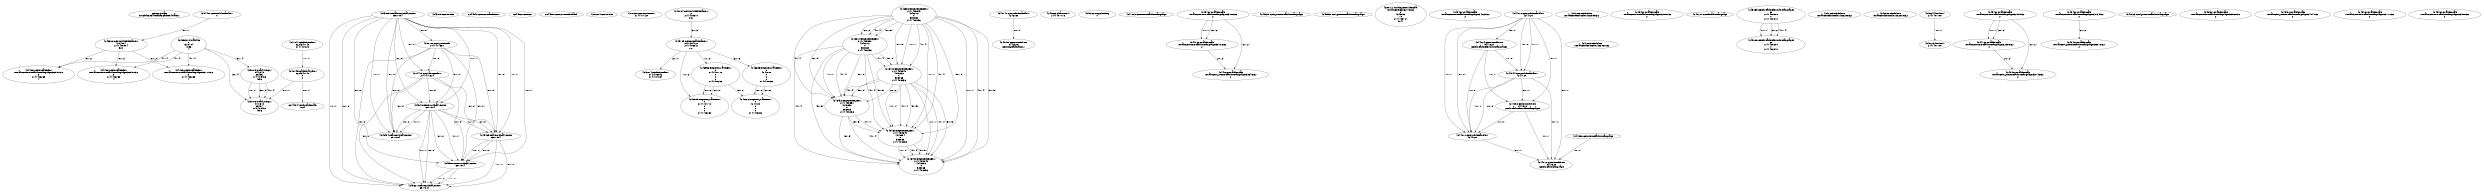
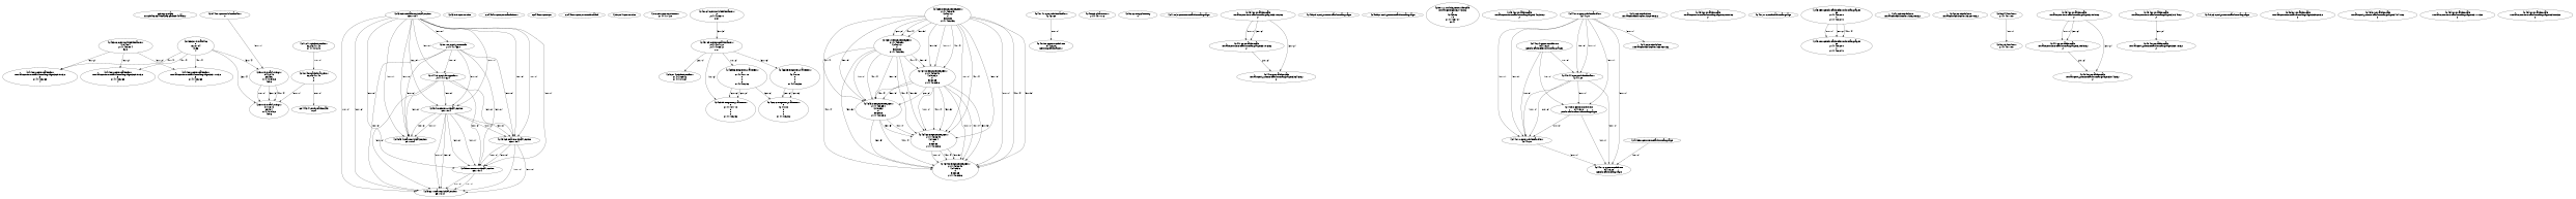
  digraph {
    n1 [label="6850628.main\n000cddb6834a9ea3a36fbf0e940aa9c7"]
    n2 [label="4254480.GetModuleHandleW\n0"]
    n3 [label="4243306.GetModuleFileNameW\n4194304\n2147408904\n522"]
    n4 [label="4247567.GetLocaleInfoW\nretval_GetUserDefaultUILanguage_32997_32\n3\n2147408268\n4"]
    n5 [label="4247567.GetLocaleInfoW\nretval_GetUserDefaultUILanguage_32991_32\n3\n2147408268\n4"]
    n6 [label="4247567.GetLocaleInfoW\nretval_GetUserDefaultUILanguage_33117_32\n3\n2147408268\n4"]
    n7 [label="6844434.SetThreadLocale\n1024"]
    n8 [label="4243965.InitializeCriticalSection\n6917004"]
    n9 [label="4250188.GetSystemInfo\n2147417660"]
    n10 [label="4214413.GetStartupInfoW\n2147417624"]
    n11 [label="4245418.EnterCriticalSection\n6917004"]
    n12 [label="4245469.LeaveCriticalSection\n6917004"]
    n13 [label="4245454.LeaveCriticalSection\n6917004"]
    n14 [label="4245580.EnterCriticalSection\n6917004"]
    n15 [label="4245621.LeaveCriticalSection\n6917004"]
    n16 [label="4243979.GetVersion\n"]
    n17 [label="6844540.GetCommandLineW\n"]
    n18 [label="6844560.GetACP\n"]
    n19 [label="6844580.GetCurrentThreadId\n"]
    n20 [label="4250204.GetVersion\n"]
    n21 [label="4276690.GetVersionExW\n2147417420"]
    n22 [label="4248064.GetModuleFileNameW\n0\n2147408370\n261"]
    n23 [label="4245785.GetLongPathNameW\n2147407710\n2147406542\n261"]
    n24 [label="4246014.FindFirstFileW\n2147406542\n2147407064"]
    n25 [label="4246556.RegQueryValueExW\n0\n2147407710\n0\n0\n0\n2147408232"]
    n26 [label="4246599.RegQueryValueExW\n0\n2147407710\n0\n0\n0\n2147408232"]
    n27 [label="4246635.RegQueryValueExW\n0\n4247000\n0\n0\n0\n2147408232"]
    n28 [label="4215383.VirtualAlloc\n0\n1310704\n4096\n4"]
    n29 [label="4250073.LoadStringW\n9441340\n65485\n2147409468\n4096"]
    n30 [label="4250073.LoadStringW\n9441340\n65484\n2147409468\n4096"]
    n31 [label="4246338.RegOpenKeyExW\n2147483649\n4246772\n0\n983065\n2147408236"]
    n32 [label="4246372.RegOpenKeyExW\n2147483650\n4246772\n0\n983065\n2147408236"]
    n33 [label="4246402.RegOpenKeyExW\n2147483649\n4246832\n0\n983065\n2147408236"]
    n34 [label="4246432.RegOpenKeyExW\n2147483650\n4246832\n0\n983065\n2147408236"]
    n35 [label="4246462.RegOpenKeyExW\n2147483649\n4246884\n0\n983065\n2147408236"]
    n36 [label="4246492.RegOpenKeyExW\n2147483649\n4246936\n0\n983065\n2147408236"]
    n37 [label="4245741.GetModuleHandleW\n4246160"]
    n38 [label="4245758.GetProcAddress\n9441320\nGetLongPathNameW"]
    n39 [label="4246676.RegQueryValueExW\n0\n4247000\n0\n0\n0\n2147408232"]
    n40 [label="4245683.CharNextW\n2147407716"]
    n41 [label="4246722.RegCloseKey\n0"]
    n42 [label="4247883.GetUserDefaultUILanguage\n"]
    n43 [label="4245487.IsValidLocale\nretval_GetUserDefaultUILanguage_33106_32\n2"]
    n44 [label="4244766.IsValidLocale\nretval_GetUserDefaultUILanguage_33106_32\n2"]
    n45 [label="4244766.IsValidLocale\nretval_GetSystemDefaultUILanguage_33646_32\n2"]
    n46 [label="4245525.GetSystemDefaultUILanguage\n"]
    n47 [label="4245552.GetSystemDefaultUILanguage\n"]
    n48 [label="4250171.MultiByteToWideChar\nretval_GetACP_32773_32\n0\n4243592\n10\n2147403704\n2047"]
    n49 [label="4245487.IsValidLocale\nretval_GetUserDefaultUILanguage_34223_32\n2"]
    n50 [label="4244018.GetModuleHandleW\n4244120"]
    n51 [label="4244024.GetProcAddress\n9441320\nGetThreadPreferredUILanguages"]
    n52 [label="4244044.GetModuleHandleW\n4244120"]
    n53 [label="4244050.GetProcAddress\n9441320\nSetThreadPreferredUILanguages"]
    n54 [label="4244070.GetModuleHandleW\n4244120"]
    n55 [label="4244076.GetProcAddress\n9441320\nGetThreadUILanguage"]
    n56 [label="4247558.GetUserDefaultUILanguage\n"]
    n57 [label="4247247.FindFirstFileW\n3224341740\n2147407640"]
    n58 [label="4248145.LoadLibraryExW\n3224341740\n0\n2"]
    n59 [label="4247263.FindClose\nretval_FindFirstFileW_33060_32"]
    n60 [label="4247263.FindClose\nretval_FindFirstFileW_32999_32"]
    n61 [label="4245487.IsValidLocale\nretval_GetUserDefaultUILanguage_32808_32\n2"]
    n62 [label="4245121.GetThreadUILanguage\n"]
    n63 [label="4245059.GetThreadPreferredUILanguages\n56\n2147408200\n0\n2147408240"]
    n64 [label="4245088.GetThreadPreferredUILanguages\n56\n2147408200\n0\n2147408240"]
    n65 [label="4247263.FindClose\nretval_FindFirstFileW_33288_32"]
    n66 [label="4246032.FindClose\nretval_FindFirstFileW_32809_32"]
    n67 [label="4246044.lstrlenW\n2147407108"]
    n68 [label="4246113.lstrlenW\n2147407108"]
    n69 [label="4245487.IsValidLocale\nretval_GetUserDefaultUILanguage_32985_32\n2"]
    n70 [label="4244766.IsValidLocale\nretval_GetUserDefaultUILanguage_32985_32\n2"]
    n71 [label="4245487.IsValidLocale\nretval_GetSystemDefaultUILanguage_33746_32\n2"]
    n72 [label="4245487.IsValidLocale\nretval_GetUserDefaultUILanguage_33734_32\n2"]
    n73 [label="4245487.IsValidLocale\nretval_GetSystemDefaultUILanguage_33918_32\n2"]
    n74 [label="4247923.GetSystemDefaultUILanguage\n"]
    n75 [label="4245487.IsValidLocale\nretval_GetUserDefaultUILanguage_33968_32\n2"]
    n76 [label="4245487.IsValidLocale\nretval_GetSystemDefaultUILanguage_34041_32\n2"]
    n77 [label="4245487.IsValidLocale\nretval_GetUserDefaultUILanguage_33771_32\n2"]
    n78 [label="4245487.IsValidLocale\nretval_GetUserDefaultUILanguage_33908_32\n2"]
-   n2 -> n3 [label="(0-->1)"]
+   n2 -> n29 [label="(0-->1)"]
    n3 -> n4 [label="(0-->2)"]
    n3 -> n5 [label="(0-->2)"]
    n3 -> n6 [label="(0-->2)"]
    n8 -> n9 [label="(0-->0)"]
    n8 -> n10 [label="(0-->0)"]
    n8 -> n11 [label="(1-->1)"]
    n8 -> n11 [label="(0-->0)"]
    n8 -> n12 [label="(1-->1)"]
    n8 -> n12 [label="(0-->0)"]
    n8 -> n13 [label="(1-->1)"]
    n8 -> n13 [label="(0-->0)"]
    n8 -> n14 [label="(1-->1)"]
    n8 -> n14 [label="(0-->0)"]
    n8 -> n15 [label="(1-->1)"]
    n8 -> n15 [label="(0-->0)"]
    n9 -> n10 [label="(0-->0)"]
    n9 -> n11 [label="(0-->0)"]
    n9 -> n12 [label="(0-->0)"]
    n9 -> n13 [label="(0-->0)"]
    n9 -> n14 [label="(0-->0)"]
    n9 -> n15 [label="(0-->0)"]
    n10 -> n11 [label="(0-->0)"]
    n10 -> n12 [label="(0-->0)"]
    n10 -> n13 [label="(0-->0)"]
    n10 -> n14 [label="(0-->0)"]
    n10 -> n15 [label="(0-->0)"]
    n11 -> n12 [label="(1-->1)"]
    n11 -> n12 [label="(0-->0)"]
    n11 -> n13 [label="(1-->1)"]
    n11 -> n13 [label="(0-->0)"]
    n11 -> n14 [label="(1-->1)"]
    n11 -> n14 [label="(0-->0)"]
    n11 -> n15 [label="(1-->1)"]
    n11 -> n15 [label="(0-->0)"]
    n12 -> n14 [label="(1-->1)"]
    n12 -> n14 [label="(0-->0)"]
    n12 -> n15 [label="(1-->1)"]
    n12 -> n15 [label="(0-->0)"]
    n14 -> n15 [label="(1-->1)"]
    n14 -> n15 [label="(0-->0)"]
    n22 -> n23 [label="(3-->3)"]
    n23 -> n24 [label="(2-->1)"]
    n23 -> n25 [label="(1-->2)"]
    n23 -> n26 [label="(1-->2)"]
    n23 -> n27 [label="(6-->6)"]
    n25 -> n26 [label="(2-->2)"]
    n25 -> n26 [label="(6-->6)"]
    n25 -> n39 [label="(6-->6)"]
    n27 -> n39 [label="(2-->2)"]
    n27 -> n39 [label="(6-->6)"]
    n28 -> n4 [label="(4-->4)"]
    n28 -> n5 [label="(4-->4)"]
    n28 -> n6 [label="(4-->4)"]
    n28 -> n29 [label="(3-->4)"]
    n28 -> n30 [label="(3-->4)"]
    n29 -> n30 [label="(1-->1)"]
    n29 -> n30 [label="(3-->3)"]
    n29 -> n30 [label="(4-->4)"]
    n31 -> n32 [label="(2-->2)"]
    n31 -> n32 [label="(4-->4)"]
    n31 -> n32 [label="(5-->5)"]
    n31 -> n33 [label="(1-->1)"]
    n31 -> n33 [label="(4-->4)"]
    n31 -> n33 [label="(5-->5)"]
    n31 -> n34 [label="(4-->4)"]
    n31 -> n34 [label="(5-->5)"]
    n31 -> n35 [label="(1-->1)"]
    n31 -> n35 [label="(4-->4)"]
    n31 -> n35 [label="(5-->5)"]
    n31 -> n36 [label="(1-->1)"]
    n31 -> n36 [label="(4-->4)"]
    n31 -> n36 [label="(5-->5)"]
    n32 -> n33 [label="(4-->4)"]
    n32 -> n33 [label="(5-->5)"]
    n32 -> n34 [label="(1-->1)"]
    n32 -> n34 [label="(4-->4)"]
    n32 -> n34 [label="(5-->5)"]
    n32 -> n35 [label="(4-->4)"]
    n32 -> n35 [label="(5-->5)"]
    n32 -> n36 [label="(4-->4)"]
    n32 -> n36 [label="(5-->5)"]
    n33 -> n34 [label="(2-->2)"]
    n33 -> n34 [label="(4-->4)"]
    n33 -> n34 [label="(5-->5)"]
    n33 -> n35 [label="(1-->1)"]
    n33 -> n35 [label="(4-->4)"]
    n33 -> n35 [label="(5-->5)"]
    n33 -> n36 [label="(1-->1)"]
    n33 -> n36 [label="(4-->4)"]
    n33 -> n36 [label="(5-->5)"]
    n34 -> n35 [label="(4-->4)"]
    n34 -> n35 [label="(5-->5)"]
    n34 -> n36 [label="(4-->4)"]
    n34 -> n36 [label="(5-->5)"]
    n35 -> n36 [label="(1-->1)"]
    n35 -> n36 [label="(4-->4)"]
    n35 -> n36 [label="(5-->5)"]
    n37 -> n38 [label="(0-->1)"]
    n43 -> n44 [label="(1-->1)"]
    n43 -> n44 [label="(2-->2)"]
    n43 -> n45 [label="(2-->2)"]
    n44 -> n45 [label="(2-->2)"]
-   n50 -> n51 [label="(0-->1)"]
+   n50 -> n59 [label="(0-->1)"]
    n50 -> n52 [label="(1-->1)"]
    n50 -> n52 [label="(0-->0)"]
    n50 -> n53 [label="(0-->1)"]
    n50 -> n54 [label="(1-->1)"]
    n50 -> n54 [label="(0-->0)"]
    n50 -> n55 [label="(0-->1)"]
    n51 -> n52 [label="(1-->0)"]
    n51 -> n53 [label="(1-->1)"]
    n51 -> n54 [label="(1-->0)"]
    n52 -> n53 [label="(0-->1)"]
    n52 -> n54 [label="(1-->1)"]
    n52 -> n54 [label="(0-->0)"]
    n52 -> n55 [label="(0-->1)"]
    n53 -> n54 [label="(1-->0)"]
    n53 -> n55 [label="(1-->1)"]
    n54 -> n55 [label="(0-->1)"]
    n56 -> n55 [label="(1-->1)"]
    n57 -> n58 [label="(1-->1)"]
    n58 -> n7 [label="(0-->1)"]
    n58 -> n30 [label="(0-->1)"]
    n63 -> n64 [label="(1-->1)"]
    n63 -> n64 [label="(2-->2)"]
    n63 -> n64 [label="(4-->4)"]
    n67 -> n68 [label="(1-->1)"]
    n69 -> n70 [label="(1-->1)"]
    n69 -> n70 [label="(2-->2)"]
    n69 -> n71 [label="(2-->2)"]
    n70 -> n71 [label="(2-->2)"]
    n72 -> n73 [label="(2-->2)"]
  }
